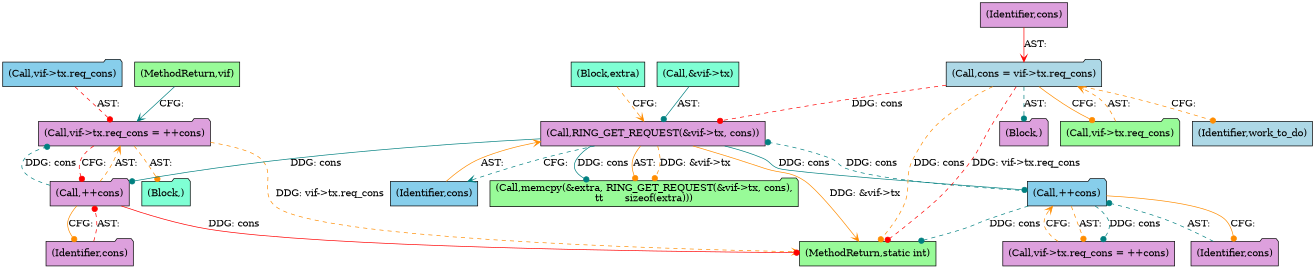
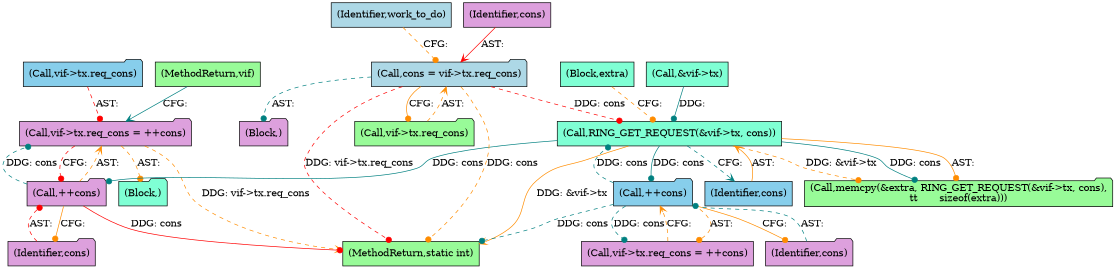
  digraph {
    node [fillcolor=plum shape=folder style=filled]
    edge [arrowhead=dot color=darkorange style=dashed]
    n1 [label="(Call,vif->tx.req_cons = ++cons)"]
    n2 [label="(Call,++cons)"]
    n3 [fillcolor=aquamarine label="(Block,)"]
    n4 [fillcolor=palegreen label="(MethodReturn,static int)" shape=box]
    n5 [label="(Identifier,cons)"]
-   n6 [label="(Call,RING_GET_REQUEST(&vif->tx, cons))" shape=box]
+   n6 [fillcolor=aquamarine label="(Call,RING_GET_REQUEST(&vif->tx, cons))" shape=box]
    n7 [fillcolor=skyblue label="(Call,++cons)"]
    n8 [fillcolor=skyblue label="(Identifier,cons)" shape=box]
    n9 [fillcolor=palegreen label="(Call,memcpy(&extra, RING_GET_REQUEST(&vif->tx, cons),\n\t\t       sizeof(extra)))"]
    n10 [label="(Identifier,cons)"]
    n11 [label="(Call,vif->tx.req_cons = ++cons)" shape=box]
    n12 [fillcolor=lightblue label="(Call,cons = vif->tx.req_cons)"]
    n13 [label="(Block,)"]
    n14 [fillcolor=palegreen label="(Call,vif->tx.req_cons)"]
    n15 [fillcolor=lightblue label="(Identifier,work_to_do)" shape=box]
    n16 [fillcolor=skyblue label="(Call,vif->tx.req_cons)"]
    n17 [fillcolor=aquamarine label="(Block,extra)" shape=box]
    n18 [fillcolor=palegreen label="(MethodReturn,vif)" shape=box]
    n19 [fillcolor=aquamarine label="(Call,&vif->tx)" shape=box]
    n20 [label="(Identifier,cons)" shape=box]
    n1 -> n2 [color=red label="CFG: "]
    n1 -> n3 [label="AST: "]
    n1 -> n4 [arrowhead=vee label="DDG: vif->tx.req_cons"]
    n2 -> n1 [arrowhead=vee label="AST: "]
    n2 -> n1 [color=teal label="DDG: cons"]
    n2 -> n4 [color=red label="DDG: cons" style=solid]
    n2 -> n5 [label="CFG: " style=solid]
    n5 -> n2 [color=red label="AST: "]
    n6 -> n2 [color=teal label="DDG: cons" style=solid]
    n6 -> n4 [arrowhead=vee label="DDG: &vif->tx" style=solid]
    n6 -> n7 [color=teal label="DDG: cons" style=solid]
    n6 -> n8 [arrowhead=vee color=teal label="CFG: "]
    n6 -> n9 [label="AST: " style=solid]
    n6 -> n9 [label="DDG: &vif->tx"]
    n6 -> n9 [color=teal label="DDG: cons" style=solid]
    n7 -> n4 [color=teal label="DDG: cons"]
    n7 -> n6 [color=teal label="DDG: cons"]
    n7 -> n10 [label="CFG: " style=solid]
    n7 -> n11 [label="AST: "]
    n7 -> n11 [color=teal label="DDG: cons"]
    n8 -> n6 [arrowhead=vee label="AST: " style=solid]
    n10 -> n7 [color=teal label="AST: "]
    n11 -> n7 [arrowhead=vee label="CFG: "]
    n12 -> n4 [label="DDG: cons"]
    n12 -> n4 [color=red label="DDG: vif->tx.req_cons"]
    n12 -> n6 [color=red label="DDG: cons"]
    n12 -> n13 [color=teal label="AST: "]
    n12 -> n14 [label="CFG: " style=solid]
    n14 -> n12 [arrowhead=vee label="AST: "]
-   n12 -> n15 [label="CFG: "]
+   n15 -> n12 [label="CFG: "]
    n16 -> n1 [color=red label="AST: "]
-   n17 -> n6 [arrowhead=vee label="CFG: "]
+   n17 -> n6 [label="CFG: "]
    n18 -> n1 [arrowhead=vee color=teal label="CFG: " style=solid]
-   n19 -> n6 [color=teal label="AST: " style=solid]
+   n19 -> n6 [color=teal label="DDG: " style=solid]
    n20 -> n12 [arrowhead=vee color=red label="AST: " style=solid]
  }
